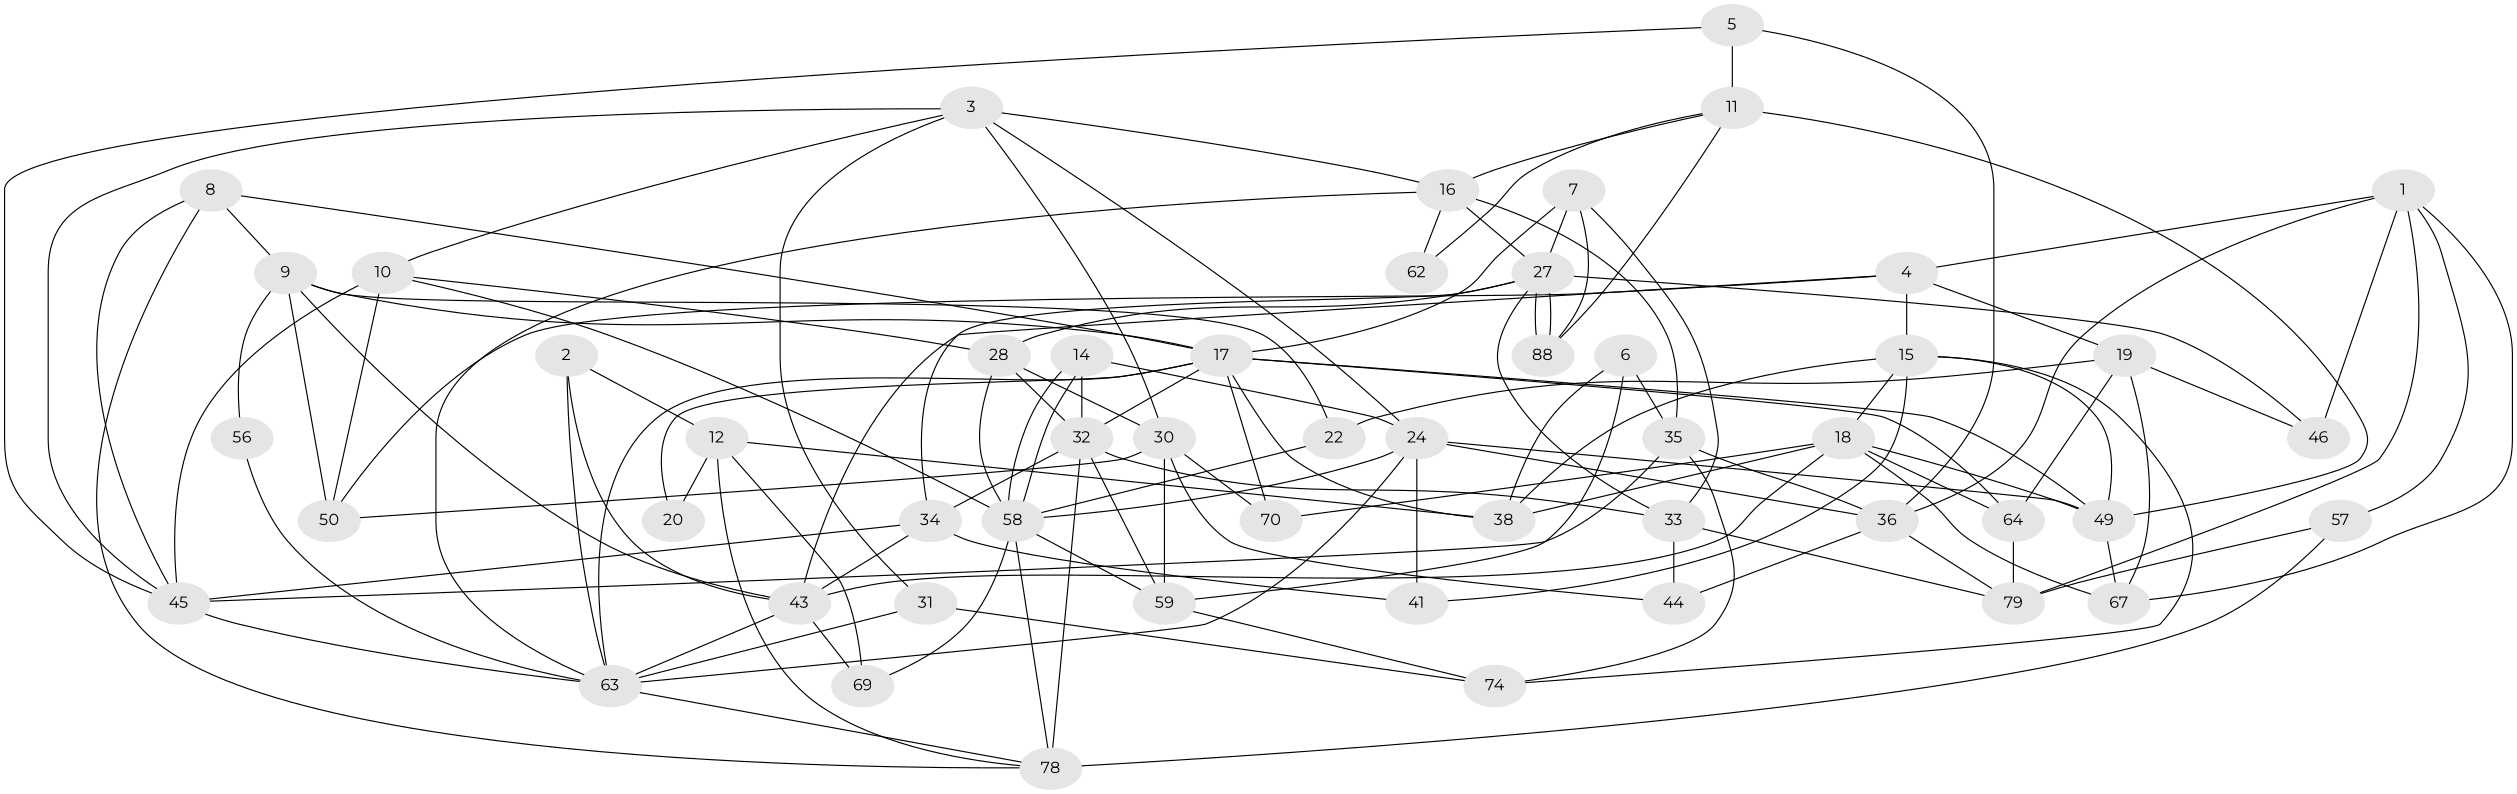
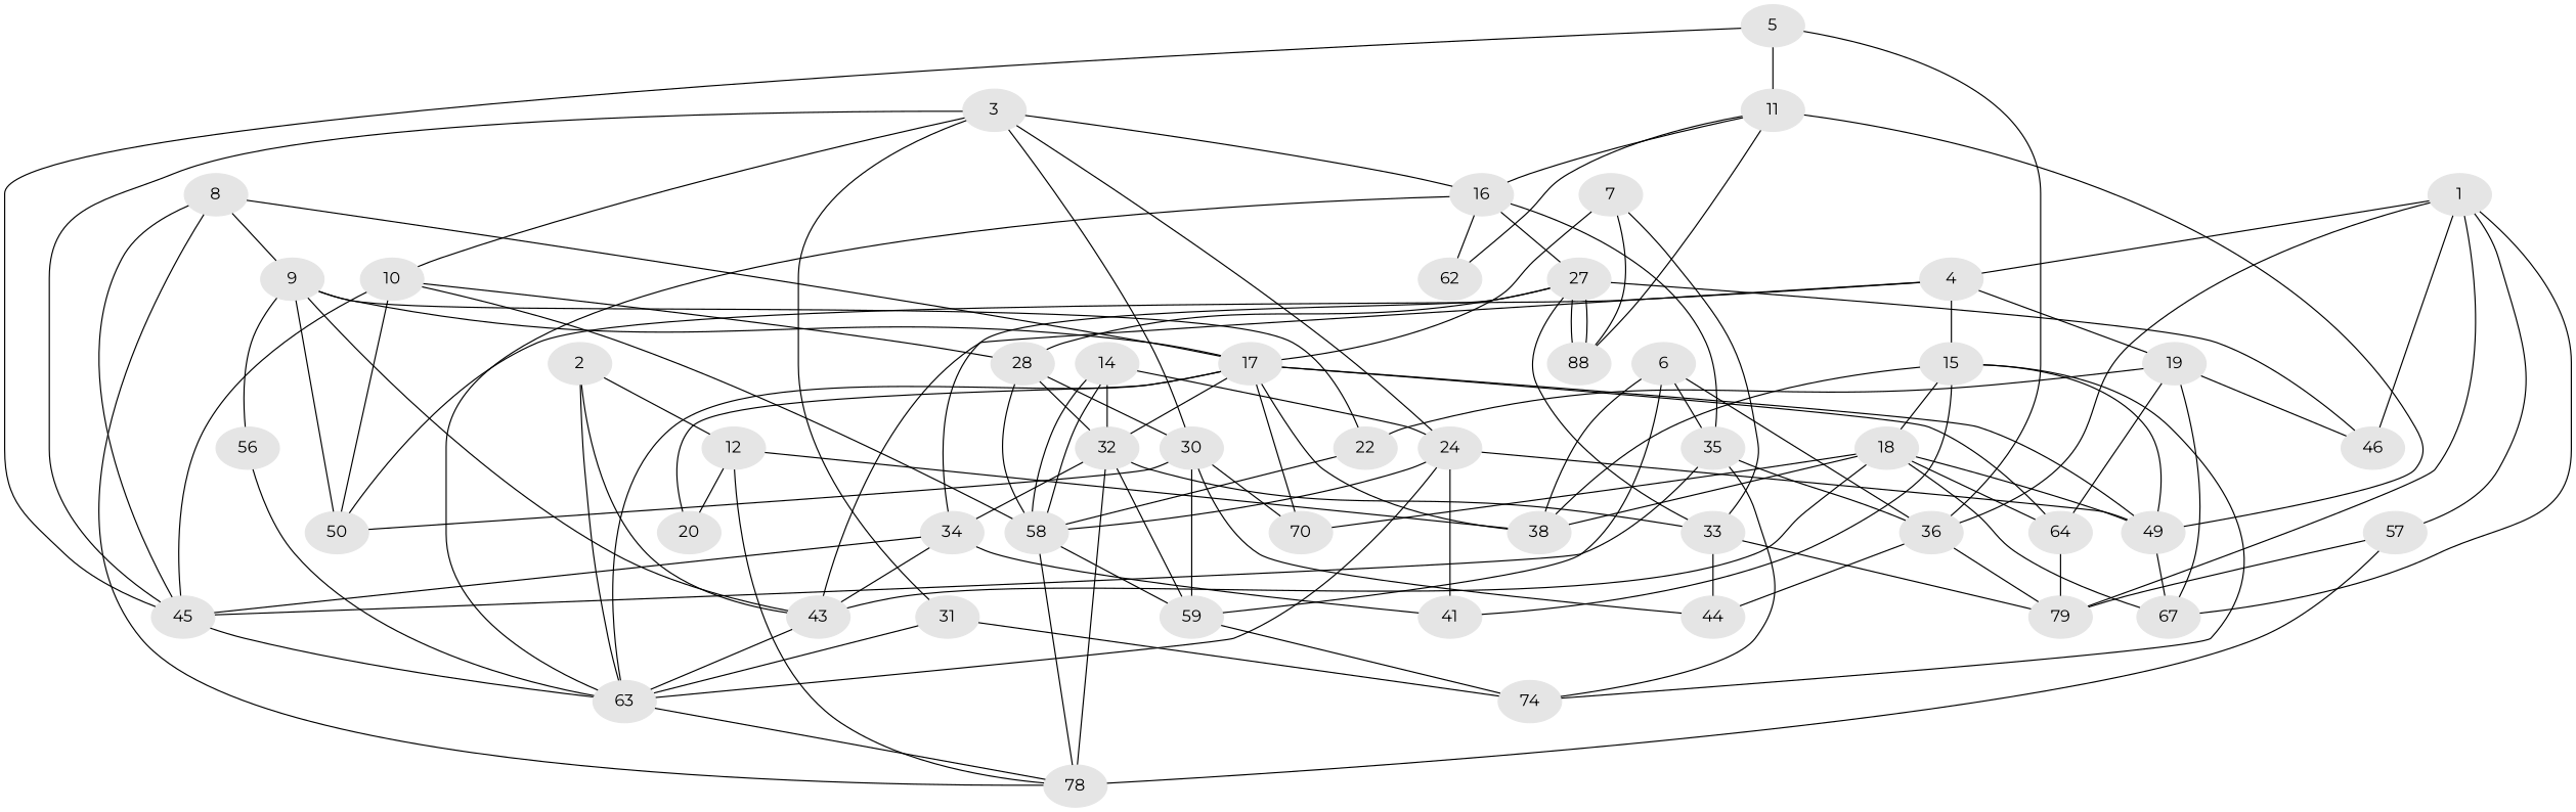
  graph {
    fontname=Montserrat
    node [color=gray90 fontname=Montserrat style=filled]
    edge [fontname=Montserrat]
    1 [super="+13"]
    4 [super="+25"]
    36 [super="+40"]
    46
    57
    67
    79 [super="+84"]
    43 [super="+82"]
    15 [super="+65"]
    19 [super="+71"]
    n11 [label=50]
    44
    78 [super="+81"]
    2
    12
    63 [super="+68"]
    38 [super="+39"]
    20
-   69
    3 [super="+51"]
    10 [super="+73"]
    16 [super="+42"]
    24 [super="+80"]
    30 [super="+60"]
    31 [super="+50"]
    45 [super="+83"]
    28 [super="+76"]
    58 [super="+85"]
    35 [super="+77"]
    27 [super="+29"]
    62
    49 [super="+72"]
    41 [super="+66"]
    59 [super="+61"]
    70
    74
    18 [super="+55"]
    22
    64
    11 [super="+21"]
    n41 [label=88]
    5
    6 [super="+26"]
    7 [super="+23"]
    17 [super="+75"]
    33 [super="+54"]
    32 [super="+37"]
    34
    9 [super="+52"]
    56
    8
    14 [super="+47"]
    1 -- 4
    1 -- 36
    1 -- 46
    1 -- 57
    1 -- 67
    1 -- 79
    4 -- 43
    4 -- 15
    4 -- 19
    4 -- n11
    36 -- 79
    36 -- 44
    57 -- 79
    57 -- 78
    43 -- 63
-   43 -- 69
    15 -- 38
    15 -- 49
    15 -- 41
    15 -- 74
    15 -- 18
    19 -- 46
    19 -- 67
    19 -- 22
    19 -- 64
    2 -- 43
    2 -- 12
    2 -- 63
    12 -- 78
    12 -- 38
    12 -- 20
-   12 -- 69
    63 -- 78
    3 -- 10
    3 -- 16
    3 -- 24
    3 -- 30
    3 -- 31
    3 -- 45
    10 -- n11
    10 -- 45
    10 -- 28
    10 -- 58
    16 -- 63
    16 -- 35
    16 -- 27
    16 -- 62
-   24 -- 36
+   6 -- 36
    24 -- 63
    24 -- 58
    24 -- 49
    24 -- 41 [weight=2]
    30 -- n11
    30 -- 44
    30 -- 59
    30 -- 70
    31 -- 63
    31 -- 74
    45 -- 63
    28 -- 30
    28 -- 58
    28 -- 32
    58 -- 78 [weight=2]
-   58 -- 69
    58 -- 59
    35 -- 36
    35 -- 45
    35 -- 74
    27 -- 46 [weight=2]
    27 -- 28
    27 -- n41
    27 -- n41
    27 -- 33
    27 -- 34
    49 -- 67
    59 -- 74
    18 -- 67
    18 -- 43
    18 -- 38
    18 -- 49 [weight=2]
    18 -- 70
    18 -- 64
    22 -- 58
    64 -- 79
    11 -- 16
    11 -- 62
    11 -- 49 [weight=2]
    11 -- n41
    5 -- 36
    5 -- 45
    5 -- 11
    6 -- 38
    6 -- 35
    6 -- 59
-   7 -- 27
    7 -- n41
    7 -- 17
    7 -- 33
    17 -- 63
    17 -- 38
    17 -- 20
    17 -- 49
    17 -- 70
    17 -- 64
    17 -- 32
    33 -- 79
    33 -- 44
    32 -- 78
    32 -- 59
    32 -- 33
    32 -- 34
    34 -- 43
    34 -- 45
    34 -- 41
    9 -- 43
    9 -- n11
    9 -- 22
    9 -- 17
    9 -- 56
    56 -- 63
    8 -- 78
    8 -- 45
    8 -- 17
    8 -- 9
    14 -- 24
    14 -- 58
    14 -- 58
    14 -- 32
  }
